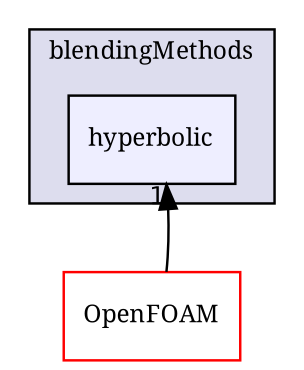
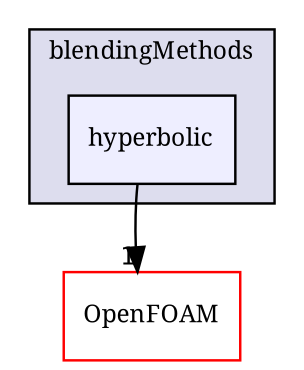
  digraph {
    compound=true
    fontname="Noto Serif"
    node [fontname="Noto Serif" fontsize=10 shape=box]
    n1 [fillcolor="#eeeeff" label=hyperbolic pencolor=black style=filled]
    n2 [color=red label=OpenFOAM]
    subgraph cluster_1 {
      bgcolor="#ddddee"
      fontsize=10
      label=blendingMethods
      pencolor=black
      n1
    }
-   n2 -> n1 [headlabel=1 labeldistance=1.5 labelfontname=Helvetica labelfontsize=10 fontname="Noto Serif"]
+   n1 -> n2 [headlabel=1 labeldistance=1.5 labelfontname=Helvetica labelfontsize=10 fontname="Noto Serif"]
  }
